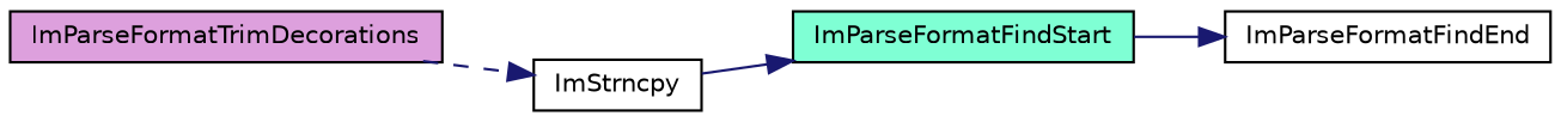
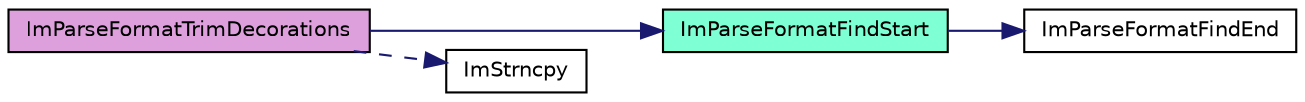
  digraph {
    rankdir=LR
    node [color=black fillcolor=white fontname=Helvetica fontsize=10 shape=record style=filled]
    edge [color=midnightblue fontname=Helvetica fontsize=10 labelfontname=Helvetica labelfontsize=10 style=solid]
    n1 [fillcolor=plum fontcolor=black height=0.2 label=ImParseFormatTrimDecorations width=0.4]
    n2 [fillcolor=aquamarine height=0.2 label=ImParseFormatFindStart width=0.4]
    n3 [height=0.2 label=ImStrncpy width=0.4]
    n4 [height=0.2 label=ImParseFormatFindEnd width=0.4]
-   n3 -> n2
+   n1 -> n2
    n1 -> n3 [style=dashed]
    n2 -> n4
  }
